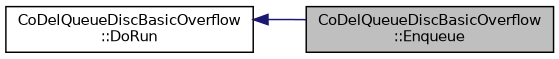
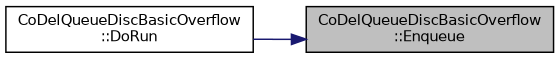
  digraph {
    rankdir=RL
    fontname="DejaVu Sans"
    node [color=black fontname="DejaVu Sans" fontsize=10 shape=record style=filled]
    n1 [fillcolor=grey75 fontcolor=black height=0.2 label="CoDelQueueDiscBasicOverflow\l::Enqueue" width=0.4]
    n2 [fillcolor=white height=0.2 label="CoDelQueueDiscBasicOverflow\l::DoRun" width=0.4]
-   n2 -> n1 [color=midnightblue dir=back fontname="DejaVu Sans" fontsize=10 labelfontname=Helvetica labelfontsize=10 style=solid]
+   n1 -> n2 [color=midnightblue dir=back fontname="DejaVu Sans" fontsize=10 labelfontname=Helvetica labelfontsize=10 style=solid]
  }
